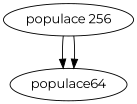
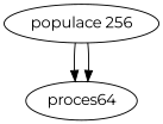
  digraph {
    rankdir=TD
    fontname=Montserrat
    node [fontname=Montserrat]
    edge [fontname=Montserrat]
    n1 [label="populace 256"]
-   proces64 [label=populace64]
+   proces64
    n1 -> proces64
    n1 -> proces64
  }
